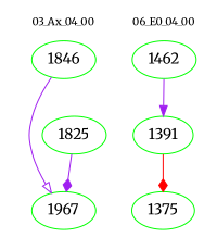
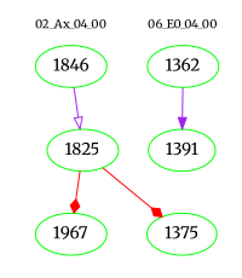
  digraph {
    fontname=Merriweather
    node [color=green fontname=Merriweather]
    edge [arrowhead=diamond color=purple fontname=Merriweather]
    n1 [label=1846]
    n2 [label=1825]
    n3 [label=1967]
-   n4 [label=1462]
+   n4 [label=1362]
    n5 [label=1391]
    n6 [label=1375]
    subgraph cluster_1 {
      color=white
      fontsize=10
-     label="03_Ax_04_00"
+     label="02_Ax_04_00"
      n1
      n2
      n3
    }
    subgraph cluster_2 {
      color=white
      fontsize=10
      label="06_E0_04_00"
      n4
      n5
      n6
    }
-   n1 -> n3 [arrowhead=onormal]
-   n2 -> n3
+   n1 -> n2 [arrowhead=onormal]
+   n2 -> n3 [color=red]
    n4 -> n5 [arrowhead=normal]
-   n5 -> n6 [color=red]
+   n2 -> n6 [color=red]
  }
